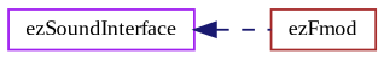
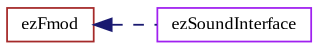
  digraph {
    rankdir=LR
    fontname="Liberation Serif"
    node [fillcolor=white fontname="Liberation Serif" fontsize=10 shape=record style=filled]
    n1 [color=purple height=0.2 label=ezSoundInterface width=0.4]
    n2 [color=brown height=0.2 label=ezFmod width=0.4]
-   n1 -> n2 [color=midnightblue dir=back fontname="Liberation Serif" fontsize=10 labelfontname=Helvetica labelfontsize=10 style=dashed]
+   n2 -> n1 [color=midnightblue dir=back fontname="Liberation Serif" fontsize=10 labelfontname=Helvetica labelfontsize=10 style=dashed]
  }
